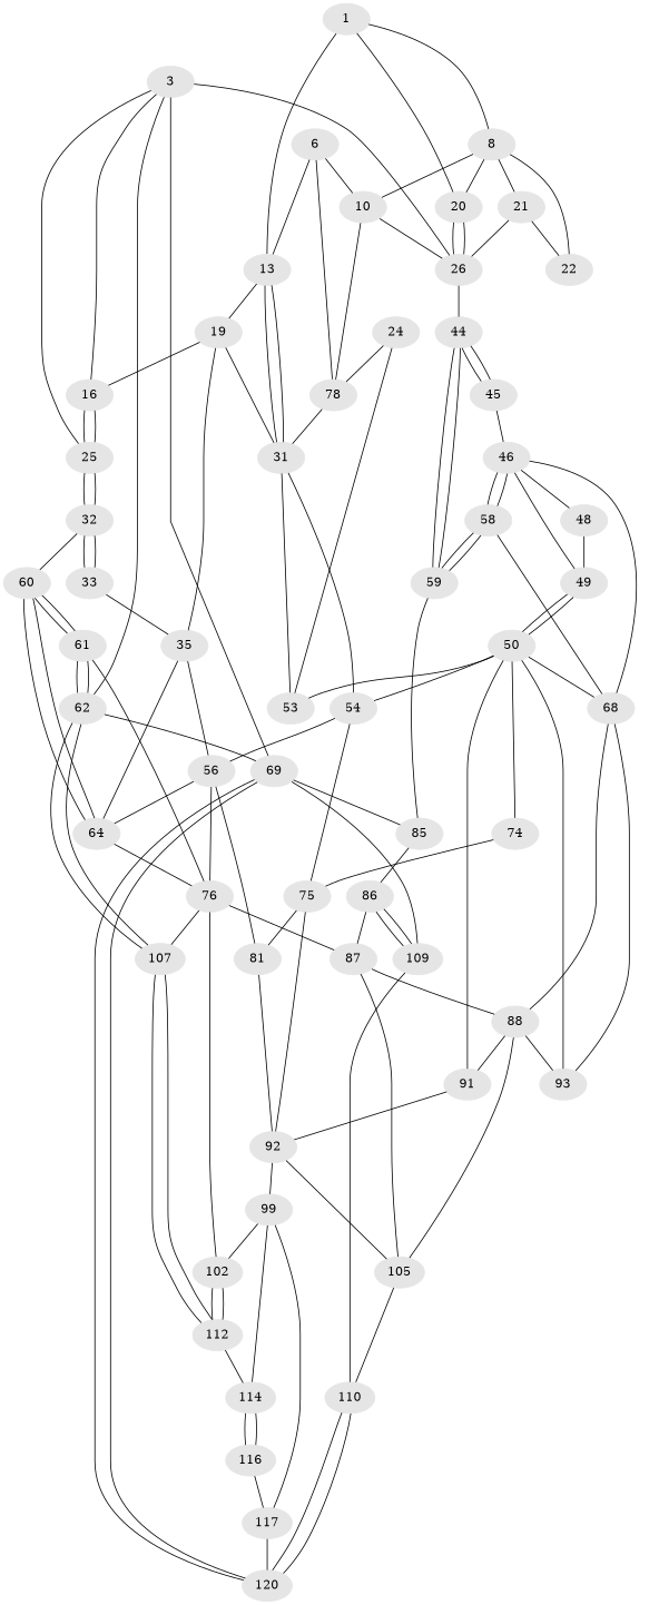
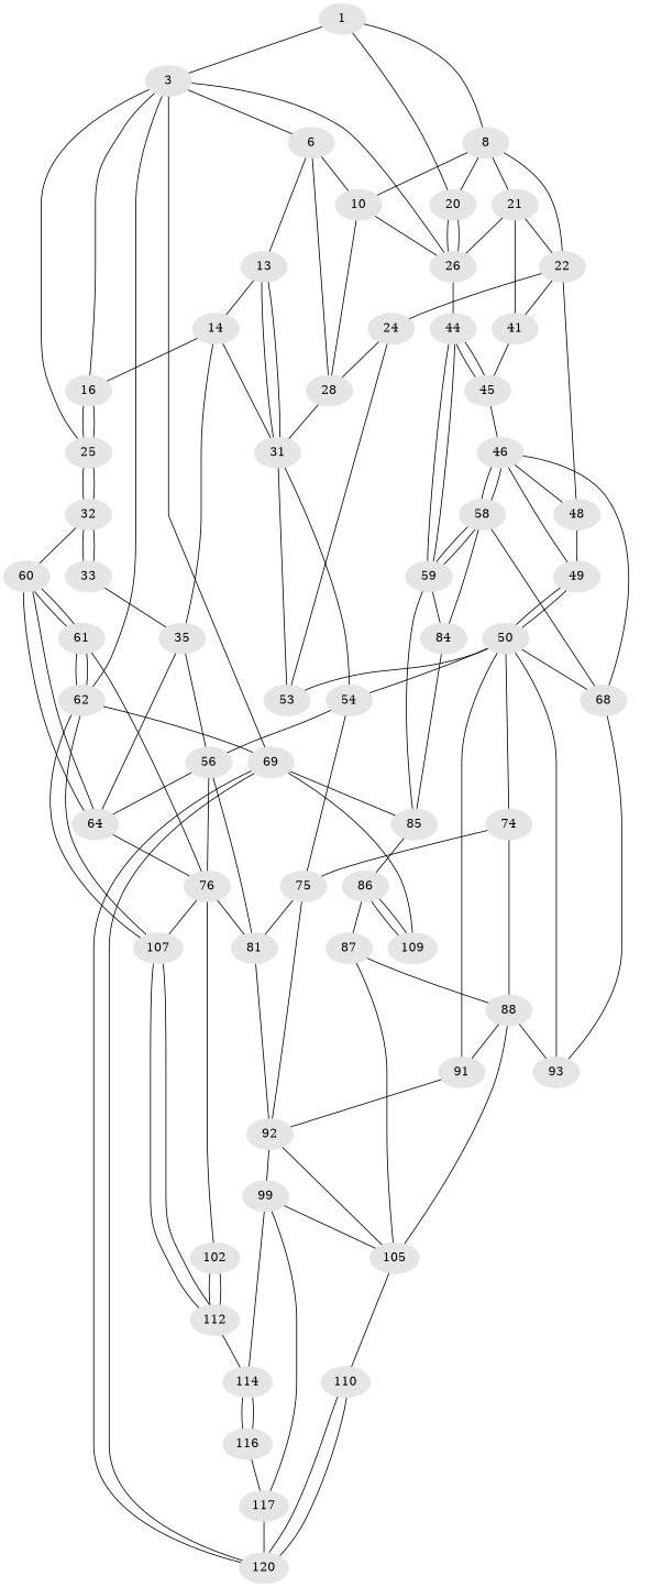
  graph {
    node [color=gray90 style=filled]
    1 [super="+2"]
    3 [super="+4"]
    8 [super="+19+9"]
    20
    6 [super="+11+7"]
    16
    25
    26 [super="+29"]
    62 [super="+63"]
    69 [super="+70"]
    10 [super="+17"]
    21 [super="+27"]
    22 [super="+23"]
    13
-   28 [super="+30" label=78]
+   28 [super="+30"]
    32 [super="+43"]
    44
    107
    85
    109
    120
-   14 [super="+15+34" label=19]
+   14 [super="+15+34"]
    31 [super="+38"]
+   41
    24 [super="+40"]
    48
    53
    35 [super="+36"]
    54 [super="+55"]
    56 [super="+78+57"]
    64 [super="+65"]
    45
    49
    33 [super="+37"]
    60
    59 [super="+72"]
    75 [super="+80"]
    61
    n39 [label=76 super="+83"]
    81 [super="+82"]
    46 [super="+47"]
+   84
    58 [super="+67"]
    68 [super="+76"]
    50 [super="+51"]
    93
    88 [super="+96"]
    74
    91
    92 [super="+94"]
    102
    112
    114 [super="+115"]
    116 [super="+118"]
    105 [super="+111"]
    86
    110
    99 [super="+100+113"]
    87 [super="+108"]
    117
-   1 -- 13
+   1 -- 3
    1 -- 8
    1 -- 20
+   3 -- 6
    3 -- 16
    3 -- 25
    3 -- 26
    3 -- 62
    3 -- 69
    8 -- 20
    8 -- 10
    8 -- 21
    8 -- 22
    20 -- 26
    20 -- 26
    6 -- 10 [weight=2]
    6 -- 13
    6 -- 28
    16 -- 25
    16 -- 25
    25 -- 32
    25 -- 32
    26 -- 44
    62 -- 69
    62 -- 107
    62 -- 107
    69 -- 85
    69 -- 109
    69 -- 120
    69 -- 120
    10 -- 26
    10 -- 28
    21 -- 26
    21 -- 22
+   21 -- 41
+   22 -- 41
+   22 -- 24
+   22 -- 48
    13 -- 14
    13 -- 31
    13 -- 31
    28 -- 31
    32 -- 33 [weight=2]
    32 -- 33
    32 -- 60
    44 -- 45
    44 -- 45
    44 -- 59
    44 -- 59
    107 -- 112
    107 -- 112
    85 -- 86
-   109 -- 110
    14 -- 16
    14 -- 31
    14 -- 35
    31 -- 53
    31 -- 54
+   41 -- 45
    24 -- 28
    24 -- 53
    48 -- 49
    35 -- 56
    35 -- 64
    54 -- 56
    54 -- 75
    56 -- 64
    56 -- n39
    56 -- 81
    64 -- n39
    45 -- 46
    49 -- 50
    49 -- 50
    33 -- 35
    60 -- 64
    60 -- 64
    60 -- 61
    60 -- 61
    59 -- 85
+   59 -- 84
    75 -- 81
    75 -- 92
    61 -- 62
    61 -- 62
    61 -- n39
    n39 -- 107
-   n39 -- 87
+   n39 -- 81
    n39 -- 102
    81 -- 92
    46 -- 48
    46 -- 49
    46 -- 58
    46 -- 58
    46 -- 68
+   84 -- 85
    58 -- 59
    58 -- 59
+   58 -- 84
    58 -- 68
    68 -- 93
-   68 -- 88
+   74 -- 88
    50 -- 53
    50 -- 54
    50 -- 68
    50 -- 93
    50 -- 74
    50 -- 91
    88 -- 93
    88 -- 91
    88 -- 105
    74 -- 75 [weight=2]
    91 -- 92
    92 -- 105
    92 -- 99 [weight=2]
    102 -- 112
    102 -- 112
    112 -- 114
    114 -- 116 [weight=2]
    114 -- 116
    116 -- 117
    105 -- 110
    86 -- 109
    86 -- 109
    86 -- 87
    110 -- 120
    110 -- 120
-   99 -- 102
+   99 -- 105
    99 -- 114
    99 -- 117
    87 -- 88 [weight=2]
    87 -- 105
    117 -- 120
  }
